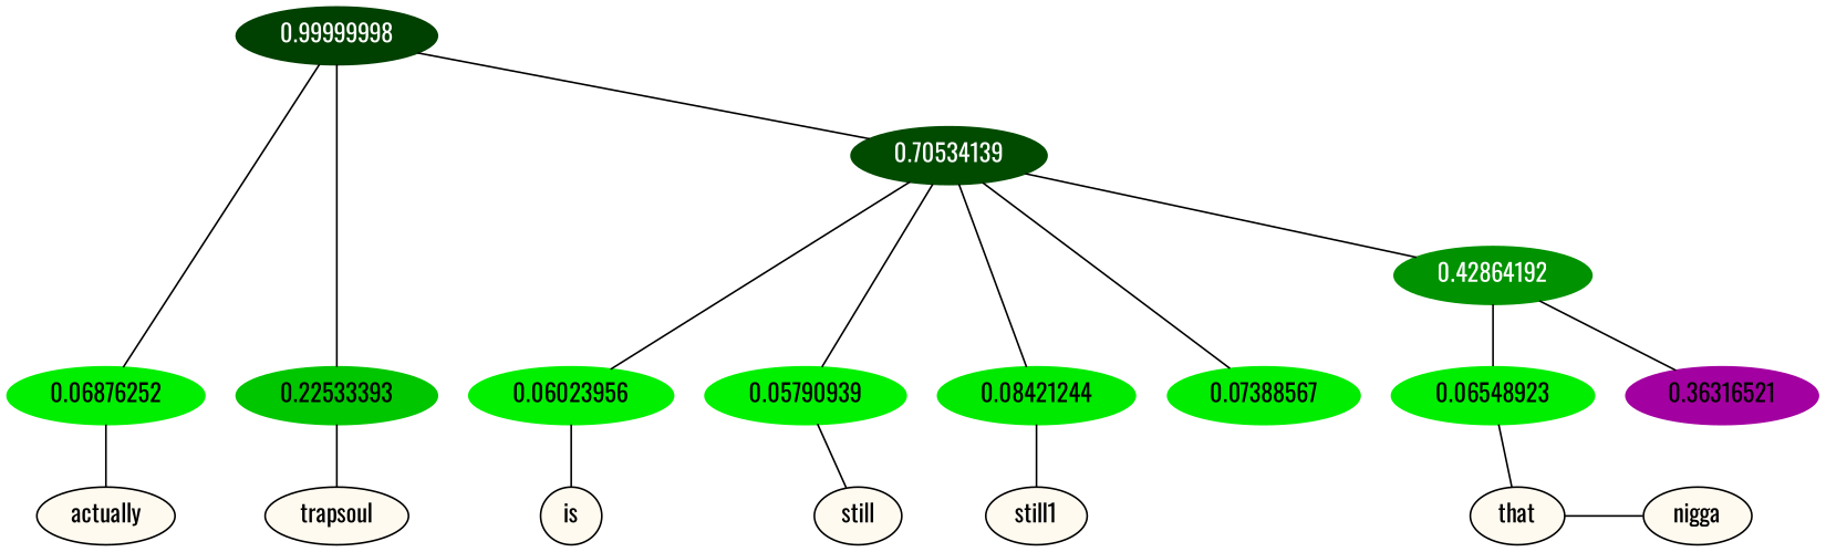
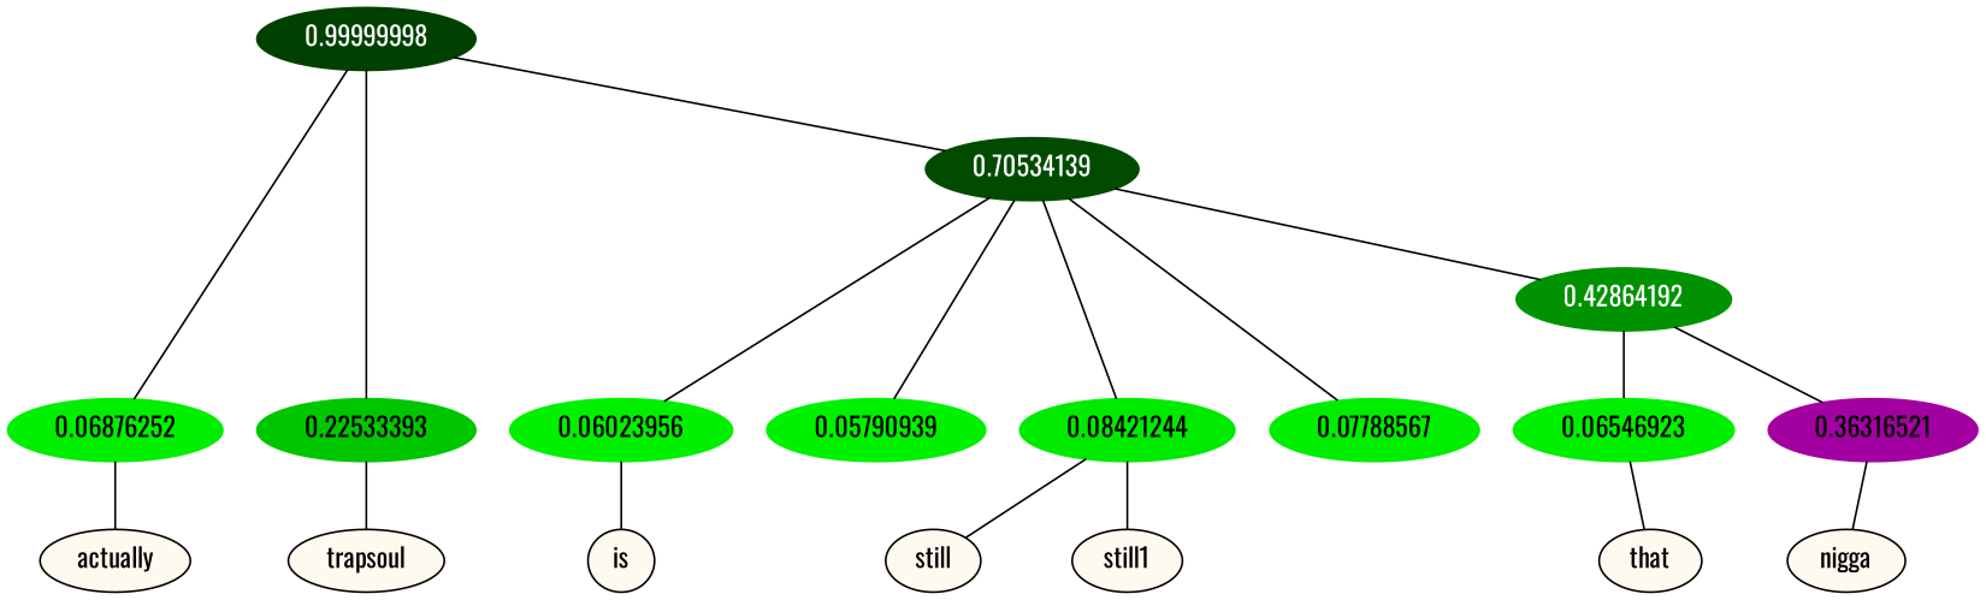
  graph {
    fontname=Oswald
    node [color=black fontname=Oswald format=png nodesep=0.001 ordering=out overlap_scaling=0.01 ranksep=0.001 style=filled fontcolor=black]
    edge [fontname=Oswald]
    n1 [fillcolor=floralwhite height=0.15 label=actually style="filled,solid" width=0.15 fontcolor=""]
    n2 [fillcolor=floralwhite height=0.15 label=trapsoul style="filled,solid" width=0.15 fontcolor=""]
    n3 [fillcolor=floralwhite height=0.15 label=is style="filled,solid" width=0.15 fontcolor=""]
    n4 [fillcolor=floralwhite height=0.15 label=still style="filled,solid" width=0.15 fontcolor=""]
    n5 [fillcolor=floralwhite height=0.15 label=that style="filled,solid" width=0.15 fontcolor=""]
    n6 [fillcolor=floralwhite height=0.15 label=nigga style="filled,solid" width=0.15 fontcolor=""]
    n7 [fillcolor=floralwhite height=0.15 label=still1 style="filled,solid" width=0.15 fontcolor=""]
    n8 [color="0.334 1.000 0.931" height=0.15 label=0.06876252 width=0.15]
    n9 [color="0.334 1.000 0.775" height=0.15 label=0.22533393 width=0.15]
    n10 [color="0.334 1.000 0.940" height=0.15 label=0.06023956 width=0.15]
    n11 [color="0.334 1.000 0.942" height=0.15 label=0.05790939 width=0.15]
-   n12 [color="0.334 1.000 0.935" height=0.15 label=0.06548923 width=0.15]
+   n12 [color="0.334 1.000 0.935" height=0.15 label=0.06546923 width=0.15]
    n13 [color="0.835 1.000 0.637" height=0.15 label=0.36316521 width=0.15]
    n14 [color="0.334 1.000 0.916" height=0.15 label=0.08421244 width=0.15]
-   n15 [color="0.334 1.000 0.926" height=0.15 label=0.07388567 width=0.15]
+   n15 [color="0.334 1.000 0.926" height=0.15 label=0.07788567 width=0.15]
    n16 [color="0.334 1.000 0.250" fontcolor=grey99 height=0.15 label=0.99999998 width=0.15]
    n17 [color="0.334 1.000 0.295" fontcolor=grey99 height=0.15 label=0.70534139 width=0.15]
    n18 [color="0.334 1.000 0.571" fontcolor=grey99 height=0.15 label=0.42864192 width=0.15]
    subgraph sub_1 {
      rank=same
      n1
      n2
      n3
      n4
      n5
      n6
      n7
    }
    subgraph sub_2 {
      rank=same
      n8
      n9
      n10
      n11
      n12
      n13
      n14
      n15
    }
    n8 -- n1
    n9 -- n2
    n10 -- n3
-   n11 -- n4
+   n14 -- n4
    n12 -- n5
-   n5 -- n6
+   n13 -- n6
    n14 -- n7
    n16 -- n8
    n16 -- n9
    n16 -- n17
    n17 -- n10
    n17 -- n11
    n17 -- n14
    n17 -- n15
    n17 -- n18
    n18 -- n12
    n18 -- n13
  }
